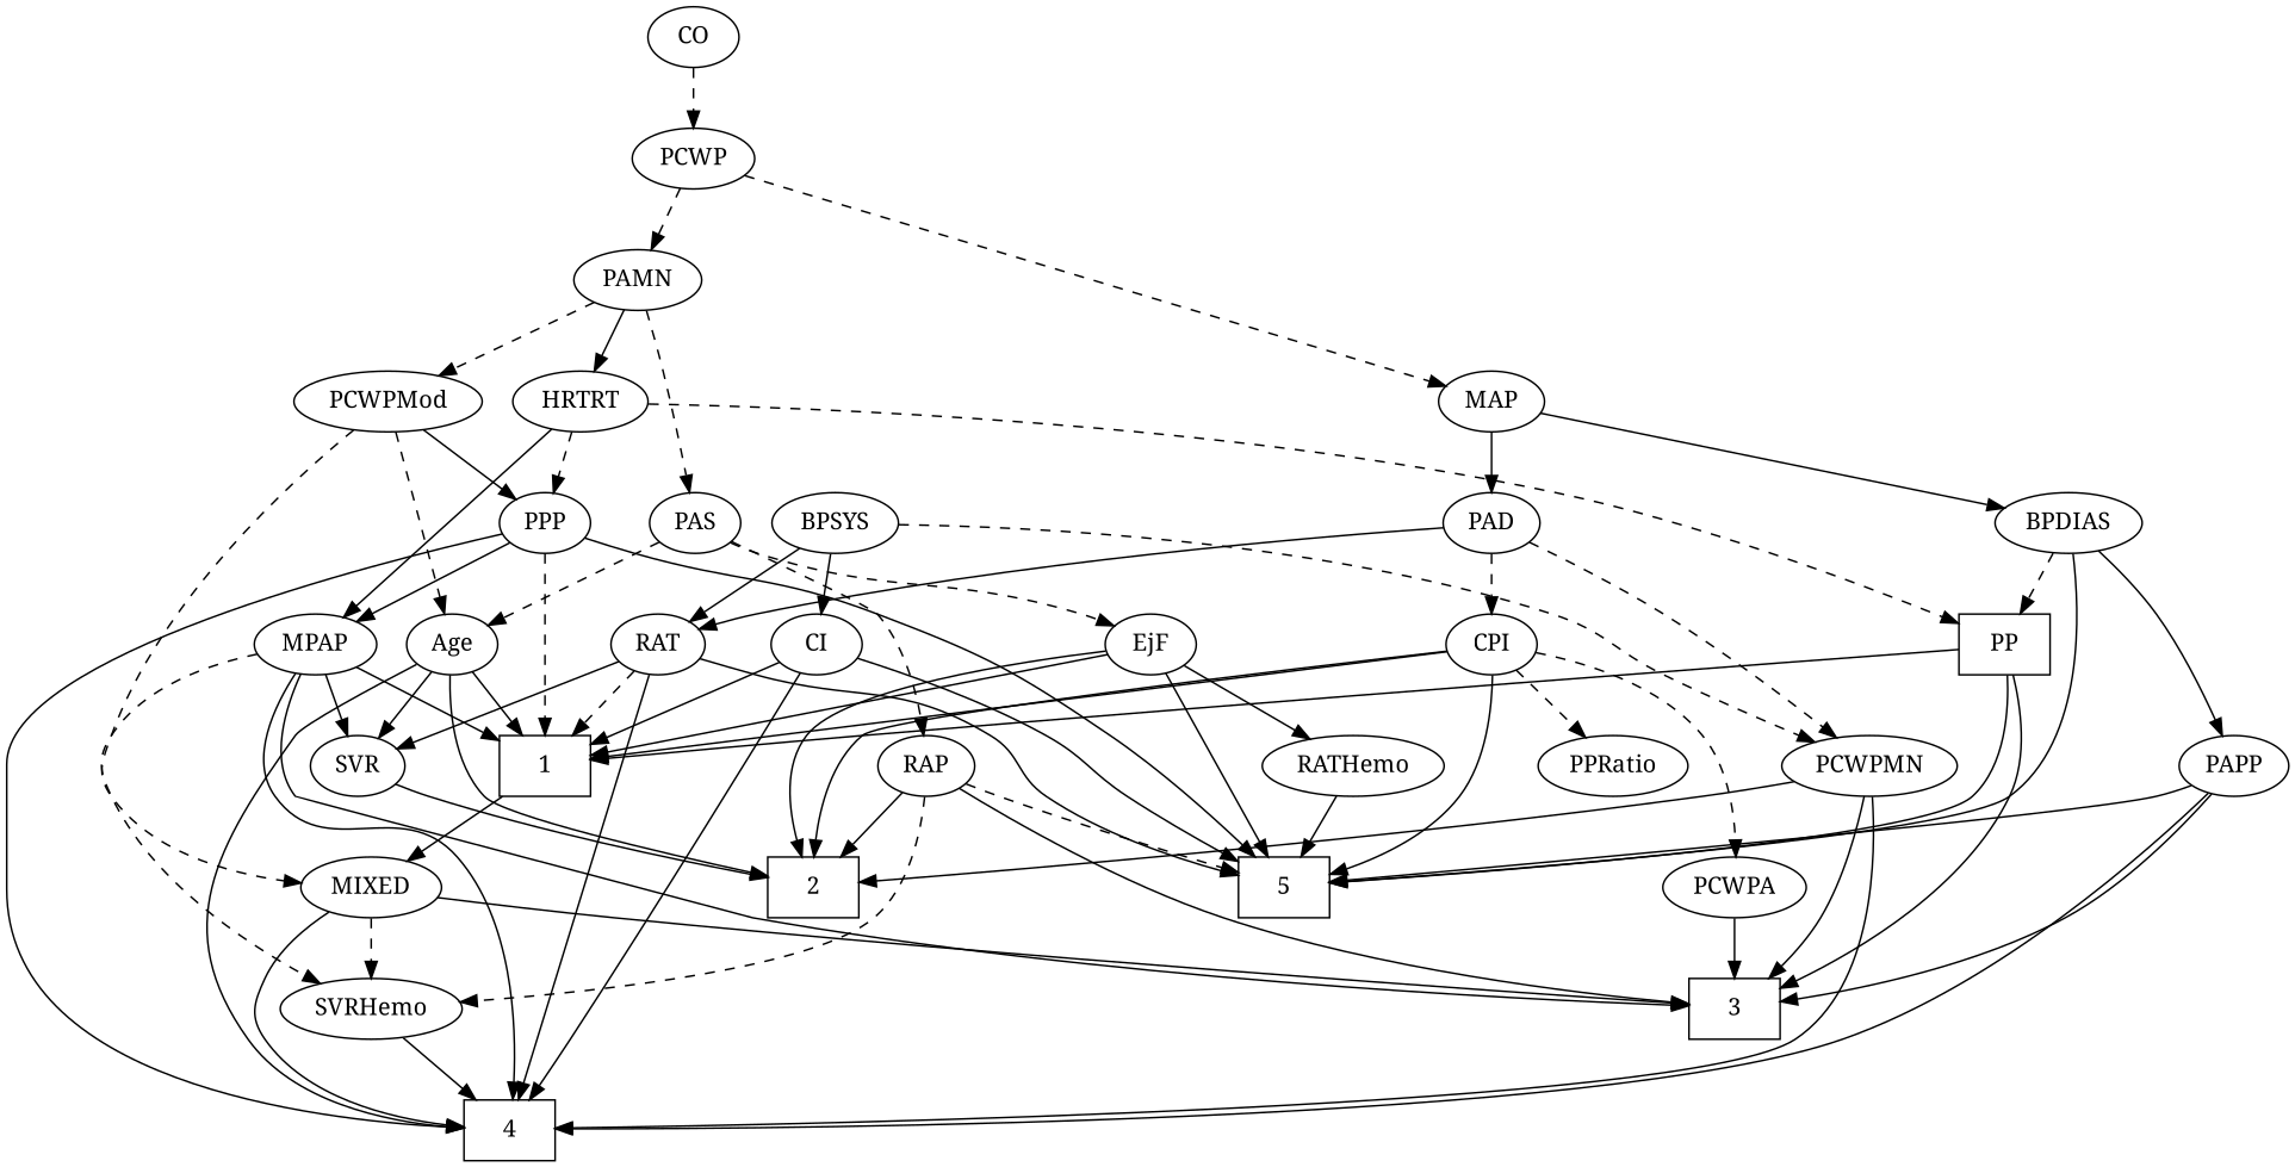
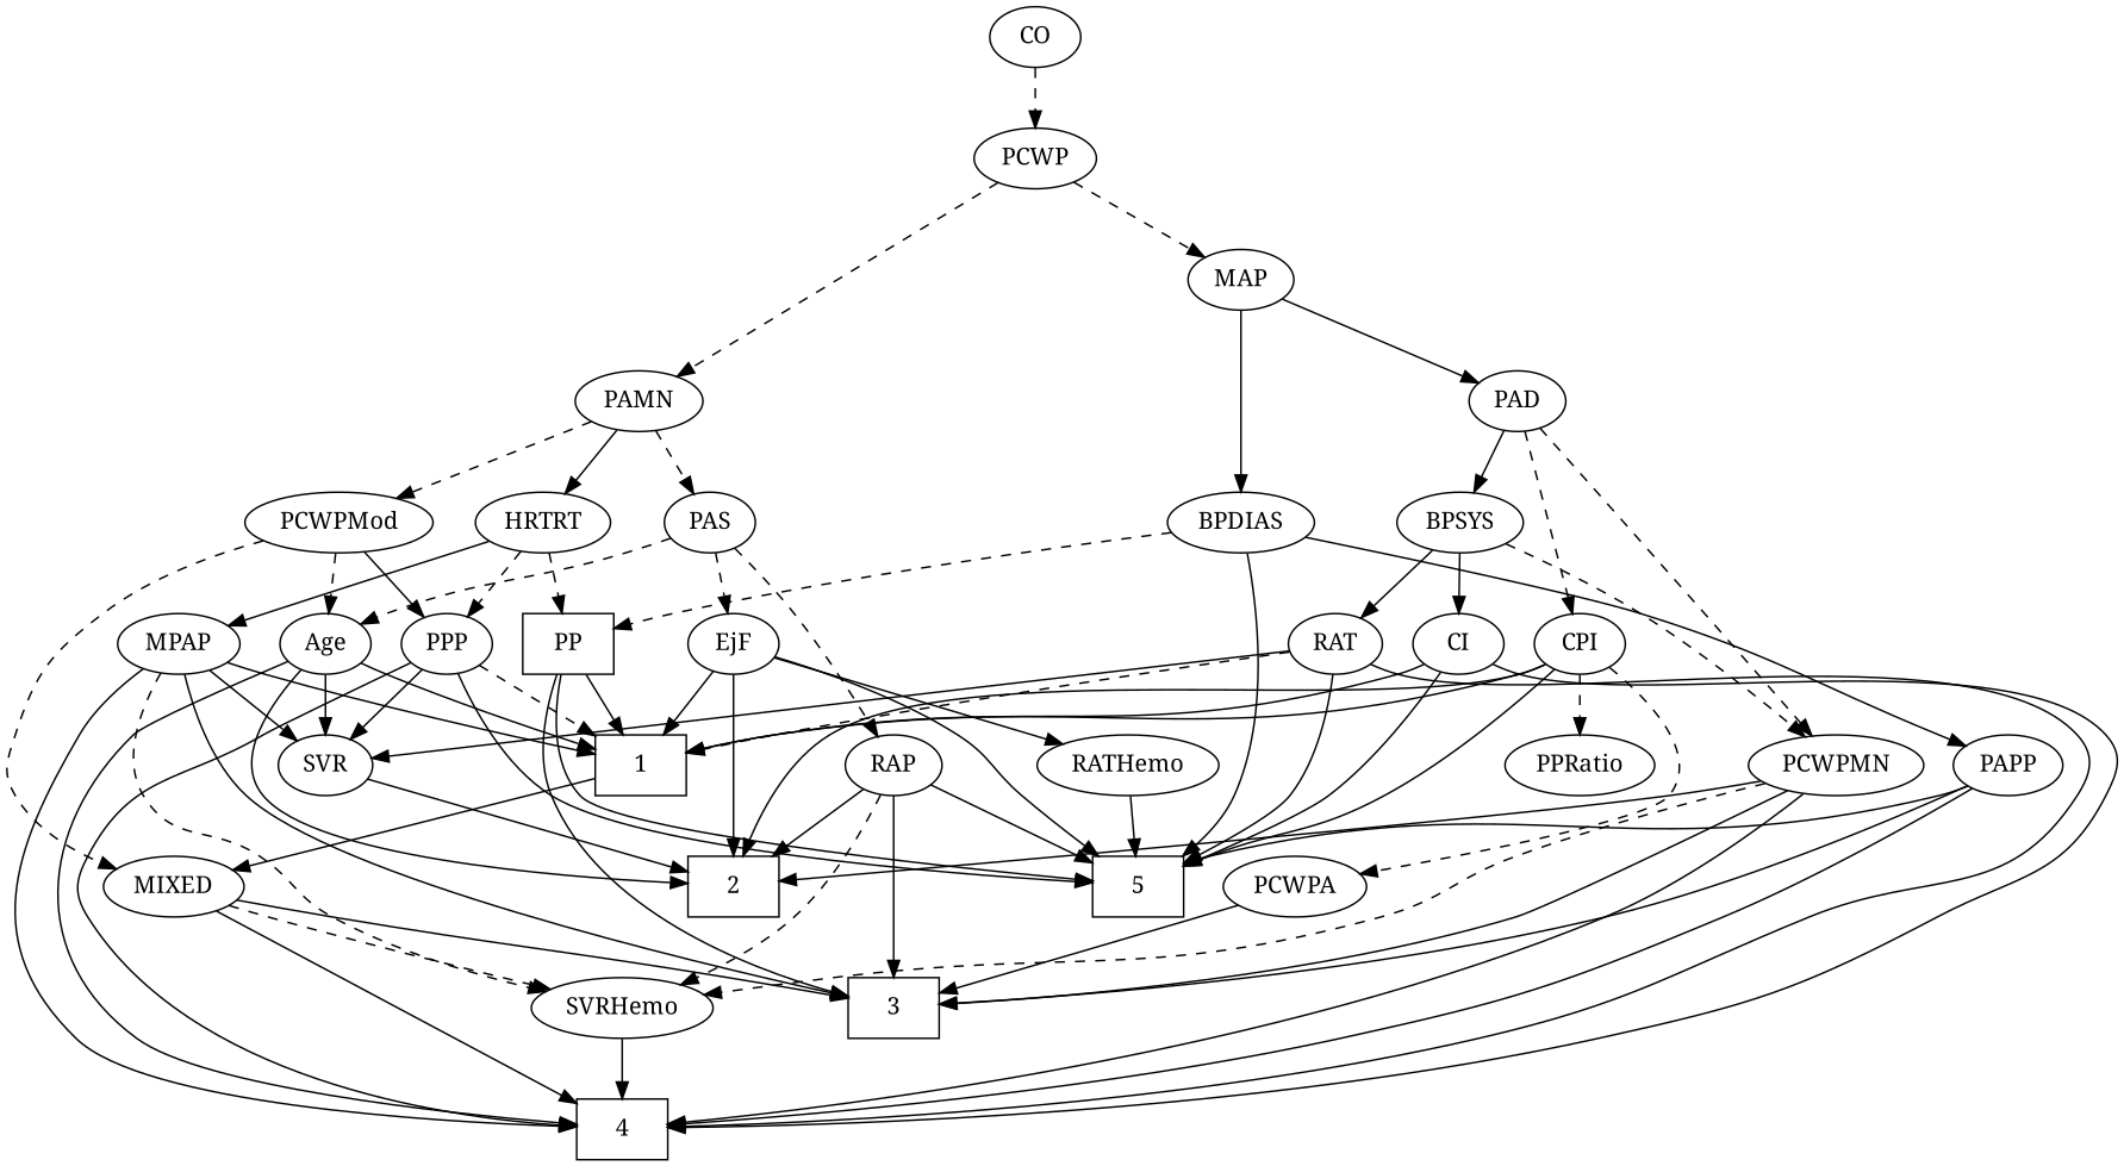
  strict digraph {
    fontname="Noto Serif"
    node [fontname="Noto Serif"]
    edge [fontname="Noto Serif" style=solid]
    1 [height=0.5 shape=box width=0.75]
    MIXED [height=0.5 width=1.1193]
    2 [height=0.5 shape=box width=0.75]
    3 [height=0.5 shape=box width=0.75]
    4 [height=0.5 shape=box width=0.75]
    5 [height=0.5 shape=box width=0.75]
    Age [height=0.5 width=0.75]
    SVR [height=0.5 width=0.77632]
    EjF [height=0.5 width=0.75]
    RATHemo [height=0.5 width=1.3721]
    RAP [height=0.5 width=0.77632]
    SVRHemo [height=0.5 width=1.3902]
    MPAP [height=0.5 width=0.97491]
    BPSYS [height=0.5 width=1.0471]
    RAT [height=0.5 width=0.75827]
    PCWPMN [height=0.5 width=1.3902]
    CI [height=0.5 width=0.75]
    PAD [height=0.5 width=0.79437]
    CPI [height=0.5 width=0.75]
    PCWPA [height=0.5 width=1.1555]
    PPRatio [height=0.5 width=1.1013]
    CO [height=0.5 width=0.75]
    PCWP [height=0.5 width=0.97491]
    PAMN [height=0.5 width=1.011]
    MAP [height=0.5 width=0.84854]
    PAS [height=0.5 width=0.75]
    PCWPMod [height=0.5 width=1.4443]
    HRTRT [height=0.5 width=1.1013]
    BPDIAS [height=0.5 width=1.1735]
    PPP [height=0.5 width=0.75]
    PP [height=0.5 shape=box width=0.75]
    PAPP [height=0.5 width=0.88464]
    1 -> MIXED
    MIXED -> 3
    MIXED -> 4
    MIXED -> SVRHemo [style=dashed]
    Age -> 1
    Age -> 2
    Age -> 4
    Age -> SVR
    SVR -> 2
    EjF -> 1
    EjF -> 2
    EjF -> 5
    EjF -> RATHemo
    RATHemo -> 5
    RAP -> 2
    RAP -> 3
-   RAP -> 5 [style=dashed]
+   RAP -> 5
    RAP -> SVRHemo [style=dashed]
    SVRHemo -> 4
    MPAP -> 1
    MPAP -> 3
    MPAP -> 4
    MPAP -> SVR
    MPAP -> SVRHemo [style=dashed]
    BPSYS -> RAT
    BPSYS -> PCWPMN [style=dashed]
    BPSYS -> CI
    RAT -> 1 [style=dashed]
    RAT -> 4
    RAT -> 5
    RAT -> SVR
    PCWPMN -> 2
    PCWPMN -> 3
    PCWPMN -> 4
+   PCWPMN -> SVRHemo [style=dashed]
    CI -> 1
    CI -> 4
    CI -> 5
-   PAD -> RAT
+   PAD -> BPSYS
    PAD -> PCWPMN [style=dashed]
    PAD -> CPI [style=dashed]
    CPI -> 1
    CPI -> 2
    CPI -> 5
    CPI -> PCWPA [style=dashed]
    CPI -> PPRatio [style=dashed]
    PCWPA -> 3
    CO -> PCWP [style=dashed]
    PCWP -> PAMN [style=dashed]
    PCWP -> MAP [style=dashed]
    PAMN -> PAS [style=dashed]
    PAMN -> PCWPMod [style=dashed]
    PAMN -> HRTRT
    MAP -> PAD
    MAP -> BPDIAS
    PAS -> Age [style=dashed]
    PAS -> EjF [style=dashed]
    PAS -> RAP [style=dashed]
    PCWPMod -> MIXED [style=dashed]
    PCWPMod -> Age [style=dashed]
    PCWPMod -> PPP
    HRTRT -> MPAP
    HRTRT -> PPP [style=dashed]
    HRTRT -> PP [style=dashed]
    BPDIAS -> 5
    BPDIAS -> PP [style=dashed]
    BPDIAS -> PAPP
    PPP -> 1 [style=dashed]
    PPP -> 4
    PPP -> 5
-   PPP -> MPAP
+   PPP -> SVR
    PP -> 1
    PP -> 3
    PP -> 5
    PAPP -> 3
    PAPP -> 4
    PAPP -> 5
  }
